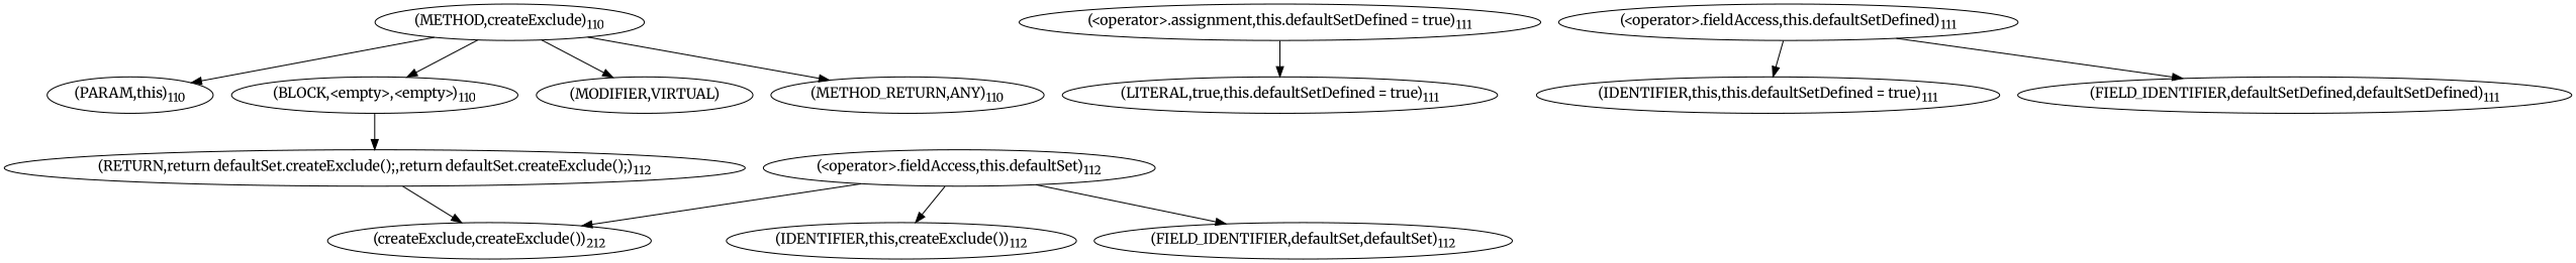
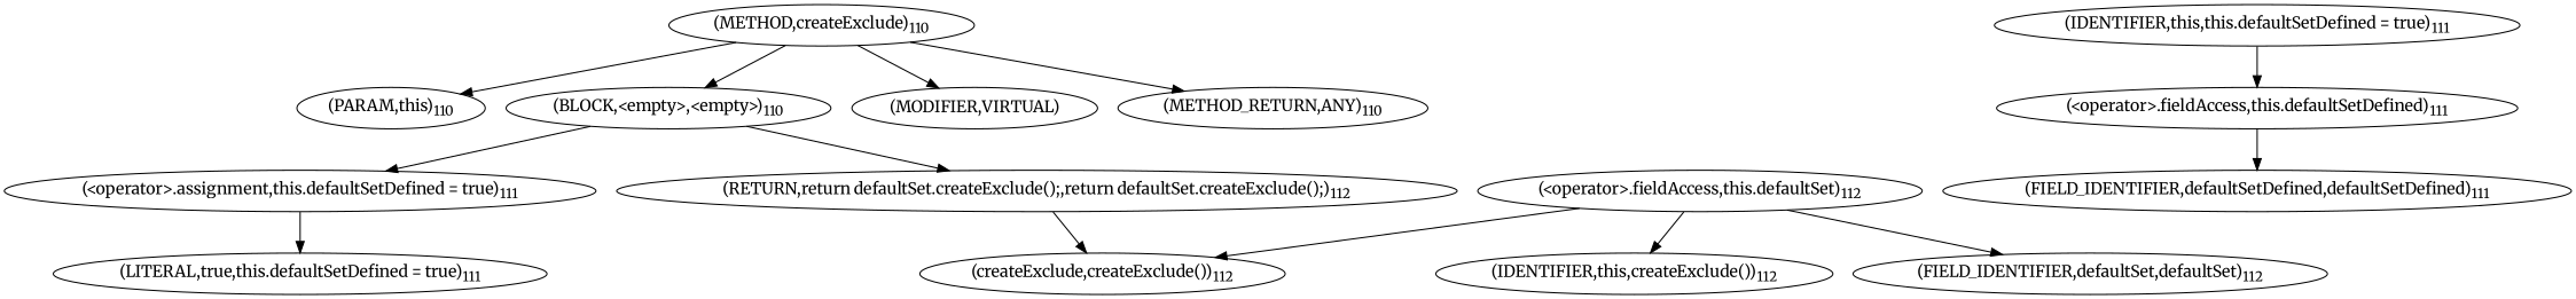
  digraph {
    fontname=Merriweather
    node [fontname=Merriweather]
    edge [fontname=Merriweather]
    n1 [label=<(METHOD,createExclude)<SUB>110</SUB>>]
    n2 [label=<(PARAM,this)<SUB>110</SUB>>]
    n3 [label=<(BLOCK,&lt;empty&gt;,&lt;empty&gt;)<SUB>110</SUB>>]
    n4 [label=<(MODIFIER,VIRTUAL)>]
    n5 [label=<(METHOD_RETURN,ANY)<SUB>110</SUB>>]
    n6 [label=<(&lt;operator&gt;.assignment,this.defaultSetDefined = true)<SUB>111</SUB>>]
    n7 [label=<(RETURN,return defaultSet.createExclude();,return defaultSet.createExclude();)<SUB>112</SUB>>]
    n8 [label=<(LITERAL,true,this.defaultSetDefined = true)<SUB>111</SUB>>]
-   n9 [label=<(createExclude,createExclude())<SUB>212</SUB>>]
+   n9 [label=<(createExclude,createExclude())<SUB>112</SUB>>]
    n10 [label=<(&lt;operator&gt;.fieldAccess,this.defaultSetDefined)<SUB>111</SUB>>]
    n11 [label=<(IDENTIFIER,this,this.defaultSetDefined = true)<SUB>111</SUB>>]
    n12 [label=<(FIELD_IDENTIFIER,defaultSetDefined,defaultSetDefined)<SUB>111</SUB>>]
    n13 [label=<(&lt;operator&gt;.fieldAccess,this.defaultSet)<SUB>112</SUB>>]
    n14 [label=<(IDENTIFIER,this,createExclude())<SUB>112</SUB>>]
    n15 [label=<(FIELD_IDENTIFIER,defaultSet,defaultSet)<SUB>112</SUB>>]
    n1 -> n2
    n1 -> n3
    n1 -> n4
    n1 -> n5
+   n3 -> n6
    n3 -> n7
    n6 -> n8
    n7 -> n9
-   n10 -> n11
+   n11 -> n10
    n10 -> n12
    n13 -> n9
    n13 -> n14
    n13 -> n15
  }
